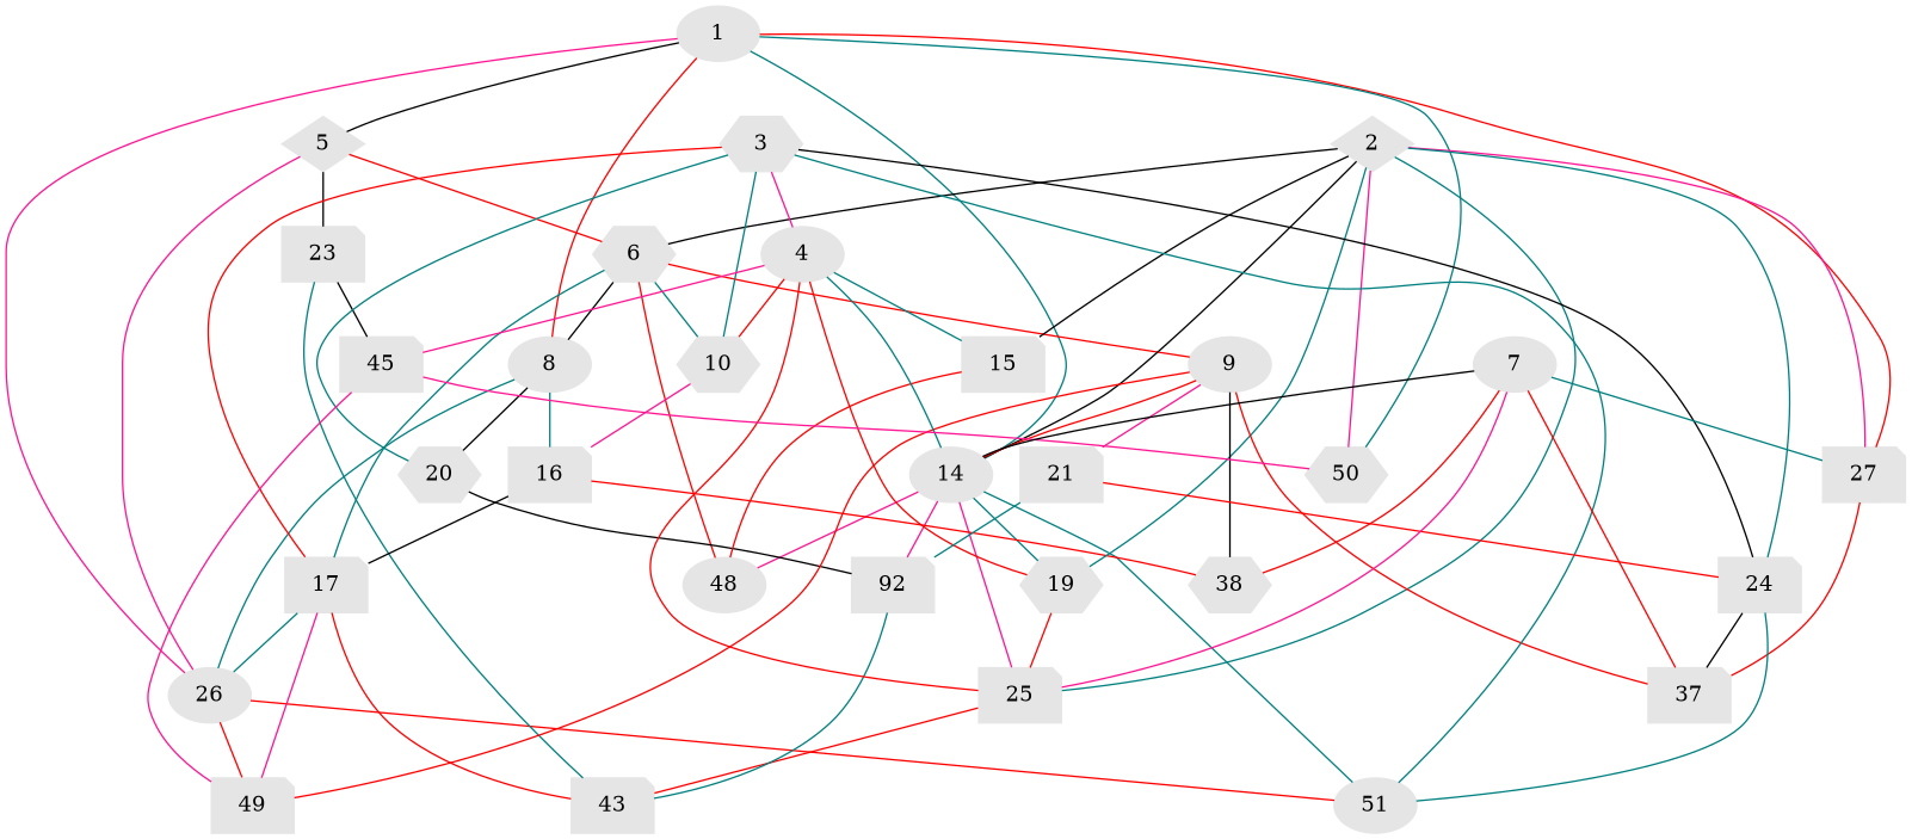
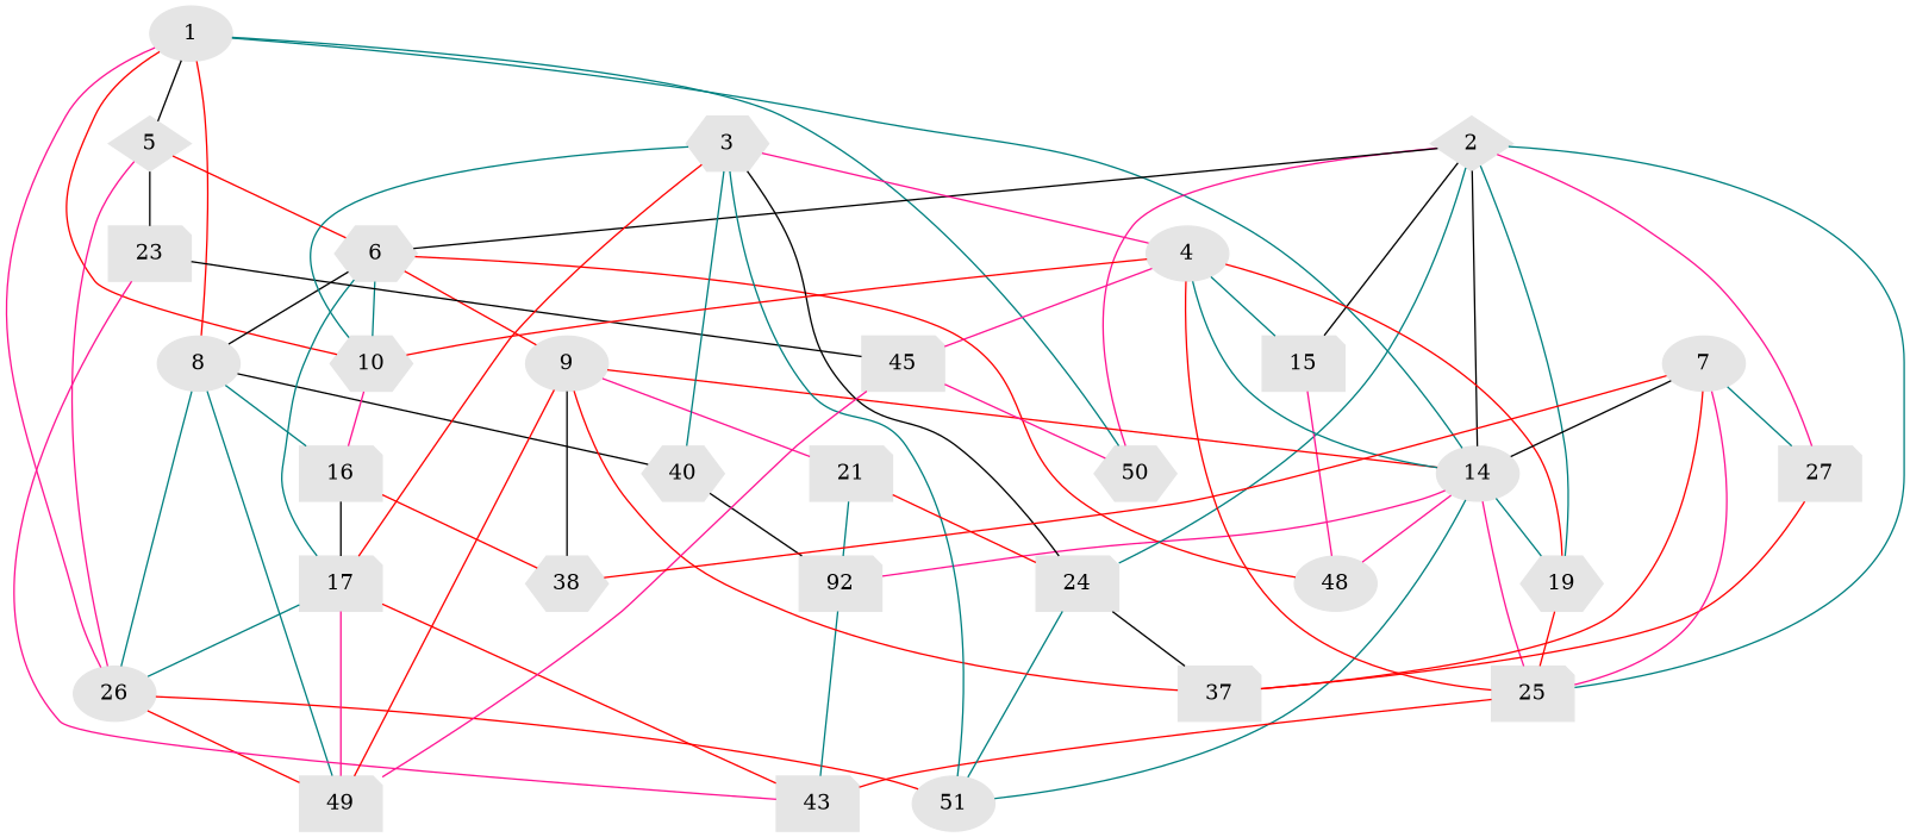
  graph {
    node [color=gray90 shape=note style=filled]
    edge [color=teal]
    1 [shape=ellipse super="+46"]
    5 [shape=diamond]
    8 [shape=ellipse super="+33"]
    14 [shape=ellipse super="+30+18+32"]
    26 [shape=ellipse super="+35"]
    27
    50 [shape=hexagon]
    6 [shape=hexagon super="+34+20"]
    23
-   40 [shape=hexagon label=20]
+   40 [shape=hexagon]
    16
    49
    19 [shape=hexagon]
    25 [super="+29"]
    51 [shape=ellipse]
    48 [shape=ellipse]
    n17 [label=92]
    37
    2 [shape=diamond super="+44+11"]
    15
    24 [super="+41"]
    10 [shape=hexagon super="+31"]
    17 [super="+22"]
    9 [shape=ellipse super="+47"]
    43
    3 [shape=hexagon super="+13"]
    4 [shape=ellipse super="+12+28"]
    45
    38 [shape=hexagon]
    21
    7 [shape=ellipse super="+36"]
    1 -- 5 [color=black]
    1 -- 8 [color=red]
    1 -- 14
    1 -- 26 [color=deeppink]
-   1 -- 27 [color=red]
+   1 -- 10 [color=red]
    1 -- 50
    5 -- 26 [color=deeppink]
    5 -- 6 [color=red]
    5 -- 23 [color=black]
    8 -- 26
    8 -- 40 [color=black]
    8 -- 16
+   8 -- 49
    14 -- 19
    14 -- 25 [color=deeppink]
    14 -- 51
    14 -- 48 [color=deeppink weight=2]
    14 -- n17 [color=deeppink]
    26 -- 49 [color=red]
    26 -- 51 [color=red]
    27 -- 37 [color=red]
    6 -- 8 [color=black]
    6 -- 48 [color=red]
    6 -- 10 [weight=2]
    6 -- 17
    6 -- 9 [color=red]
-   23 -- 43
+   23 -- 43 [color=deeppink]
    23 -- 45 [color=black]
    40 -- n17 [color=black]
    16 -- 17 [color=black]
    16 -- 38 [color=red]
    19 -- 25 [color=red]
    25 -- 43 [color=red]
    n17 -- 43
    2 -- 14 [color=black]
    2 -- 27 [color=deeppink]
    2 -- 50 [color=deeppink weight=2]
    2 -- 6 [color=black]
    2 -- 19
    2 -- 25
    2 -- 15 [color=black]
    2 -- 24 [weight=2]
-   15 -- 48 [color=red]
+   15 -- 48 [color=deeppink]
    24 -- 51
    24 -- 37 [color=black]
    10 -- 16 [color=deeppink]
    17 -- 26
    17 -- 49 [color=deeppink]
    17 -- 43 [color=red]
    9 -- 14 [color=red]
    9 -- 49 [color=red]
    9 -- 37 [color=red]
    9 -- 38 [color=black]
    9 -- 21 [color=deeppink]
    3 -- 40
    3 -- 51
    3 -- 24 [color=black]
    3 -- 10
    3 -- 17 [color=red]
    3 -- 4 [color=deeppink]
    4 -- 14
    4 -- 19 [color=red]
    4 -- 25 [color=red]
    4 -- 15
    4 -- 10 [color=red]
    4 -- 45 [color=deeppink]
    45 -- 50 [color=deeppink]
    45 -- 49 [color=deeppink]
    21 -- n17
    21 -- 24 [color=red]
    7 -- 14 [color=black weight=2]
    7 -- 27
    7 -- 25 [color=deeppink]
    7 -- 37 [color=red]
    7 -- 38 [color=red]
  }
